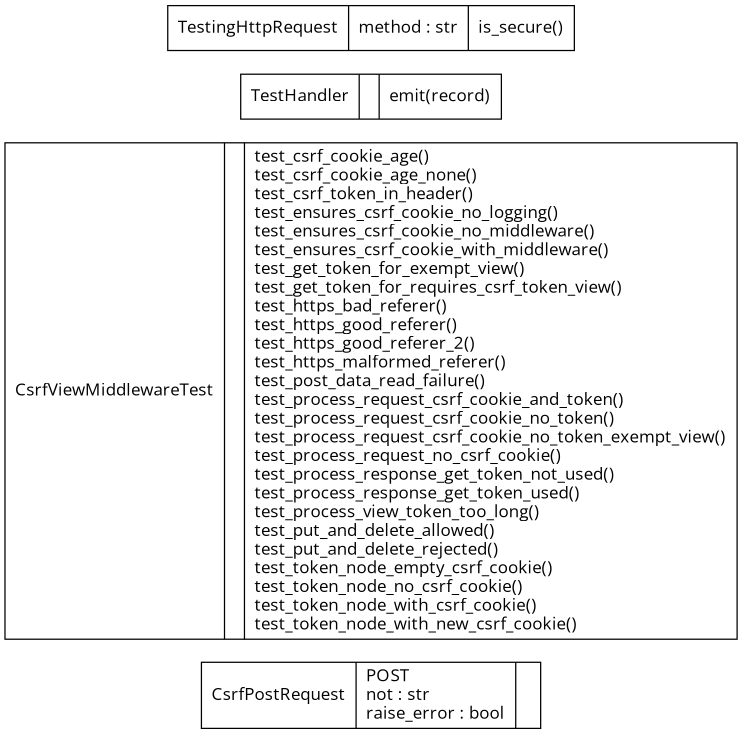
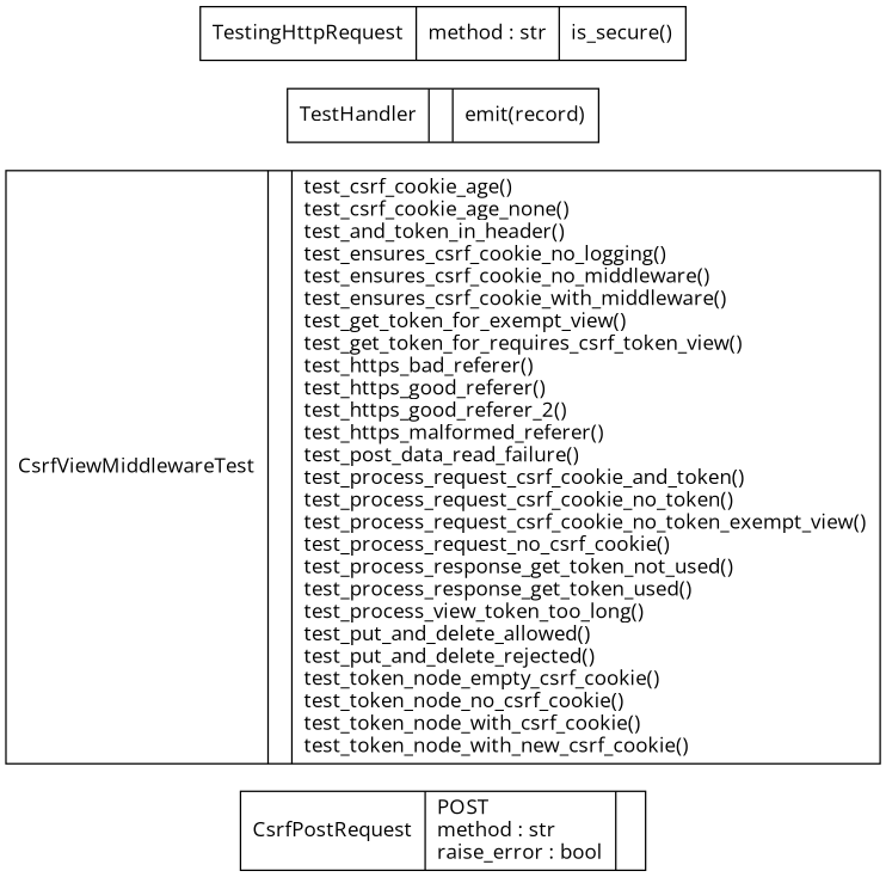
  digraph {
    rankdir=LR
    fontname="Open Sans"
    node [color=black fontcolor=black shape=record style=solid fontname="Open Sans"]
-   n1 [label=<{CsrfPostRequest|POST<br ALIGN="LEFT"/>not : str<br ALIGN="LEFT"/>raise_error : bool<br ALIGN="LEFT"/>|}>]
-   n2 [label=<{CsrfViewMiddlewareTest|<br ALIGN="LEFT"/>|test_csrf_cookie_age()<br ALIGN="LEFT"/>test_csrf_cookie_age_none()<br ALIGN="LEFT"/>test_csrf_token_in_header()<br ALIGN="LEFT"/>test_ensures_csrf_cookie_no_logging()<br ALIGN="LEFT"/>test_ensures_csrf_cookie_no_middleware()<br ALIGN="LEFT"/>test_ensures_csrf_cookie_with_middleware()<br ALIGN="LEFT"/>test_get_token_for_exempt_view()<br ALIGN="LEFT"/>test_get_token_for_requires_csrf_token_view()<br ALIGN="LEFT"/>test_https_bad_referer()<br ALIGN="LEFT"/>test_https_good_referer()<br ALIGN="LEFT"/>test_https_good_referer_2()<br ALIGN="LEFT"/>test_https_malformed_referer()<br ALIGN="LEFT"/>test_post_data_read_failure()<br ALIGN="LEFT"/>test_process_request_csrf_cookie_and_token()<br ALIGN="LEFT"/>test_process_request_csrf_cookie_no_token()<br ALIGN="LEFT"/>test_process_request_csrf_cookie_no_token_exempt_view()<br ALIGN="LEFT"/>test_process_request_no_csrf_cookie()<br ALIGN="LEFT"/>test_process_response_get_token_not_used()<br ALIGN="LEFT"/>test_process_response_get_token_used()<br ALIGN="LEFT"/>test_process_view_token_too_long()<br ALIGN="LEFT"/>test_put_and_delete_allowed()<br ALIGN="LEFT"/>test_put_and_delete_rejected()<br ALIGN="LEFT"/>test_token_node_empty_csrf_cookie()<br ALIGN="LEFT"/>test_token_node_no_csrf_cookie()<br ALIGN="LEFT"/>test_token_node_with_csrf_cookie()<br ALIGN="LEFT"/>test_token_node_with_new_csrf_cookie()<br ALIGN="LEFT"/>}>]
+   n1 [label=<{CsrfPostRequest|POST<br ALIGN="LEFT"/>method : str<br ALIGN="LEFT"/>raise_error : bool<br ALIGN="LEFT"/>|}>]
+   n2 [label=<{CsrfViewMiddlewareTest|<br ALIGN="LEFT"/>|test_csrf_cookie_age()<br ALIGN="LEFT"/>test_csrf_cookie_age_none()<br ALIGN="LEFT"/>test_and_token_in_header()<br ALIGN="LEFT"/>test_ensures_csrf_cookie_no_logging()<br ALIGN="LEFT"/>test_ensures_csrf_cookie_no_middleware()<br ALIGN="LEFT"/>test_ensures_csrf_cookie_with_middleware()<br ALIGN="LEFT"/>test_get_token_for_exempt_view()<br ALIGN="LEFT"/>test_get_token_for_requires_csrf_token_view()<br ALIGN="LEFT"/>test_https_bad_referer()<br ALIGN="LEFT"/>test_https_good_referer()<br ALIGN="LEFT"/>test_https_good_referer_2()<br ALIGN="LEFT"/>test_https_malformed_referer()<br ALIGN="LEFT"/>test_post_data_read_failure()<br ALIGN="LEFT"/>test_process_request_csrf_cookie_and_token()<br ALIGN="LEFT"/>test_process_request_csrf_cookie_no_token()<br ALIGN="LEFT"/>test_process_request_csrf_cookie_no_token_exempt_view()<br ALIGN="LEFT"/>test_process_request_no_csrf_cookie()<br ALIGN="LEFT"/>test_process_response_get_token_not_used()<br ALIGN="LEFT"/>test_process_response_get_token_used()<br ALIGN="LEFT"/>test_process_view_token_too_long()<br ALIGN="LEFT"/>test_put_and_delete_allowed()<br ALIGN="LEFT"/>test_put_and_delete_rejected()<br ALIGN="LEFT"/>test_token_node_empty_csrf_cookie()<br ALIGN="LEFT"/>test_token_node_no_csrf_cookie()<br ALIGN="LEFT"/>test_token_node_with_csrf_cookie()<br ALIGN="LEFT"/>test_token_node_with_new_csrf_cookie()<br ALIGN="LEFT"/>}>]
    n3 [label=<{TestHandler|<br ALIGN="LEFT"/>|emit(record)<br ALIGN="LEFT"/>}>]
    n4 [label=<{TestingHttpRequest|method : str<br ALIGN="LEFT"/>|is_secure()<br ALIGN="LEFT"/>}>]
  }
